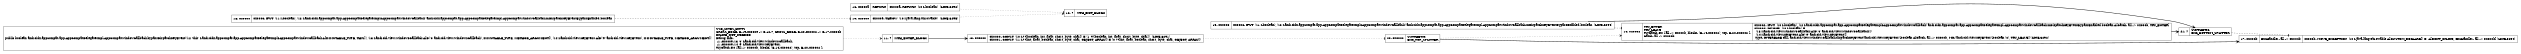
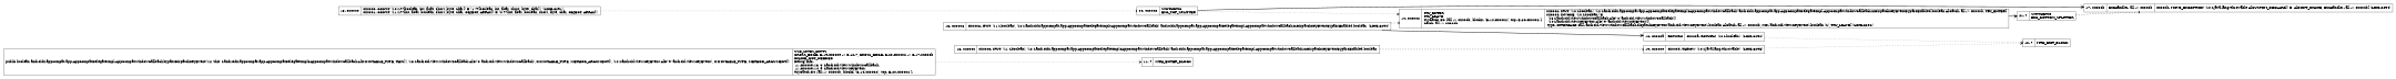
  digraph {
    rankdir=LR
    node [shape=record]
    edge [arrowhead=vee style=dotted]
    n1 [label="{11\:\ ?|MTH_ENTER_BLOCK\l}"]
    n2 [label="{13\:\ 0x0000|0x0000: CONST  (r0 I:??[boolean, int, float, short, byte, char]) = (1 ??[boolean, int, float, short, byte, char])  (LINE:3291)\l0x0001: CONST  (r1 I:??[int, float, boolean, short, byte, char, OBJECT, ARRAY]) = (0 ??[int, float, boolean, short, byte, char, OBJECT, ARRAY]) \l}"]
    n3 [label="{20\:\ 0x0002|SYNTHETIC\lEXC_TOP_SPLITTER\l}"]
    n4 [label="{14\:\ 0x0002|TRY_ENTER\lTRY_LEAVE\lTryCatch #0 \{all \-\> 0x000b, blocks: (B:14:0x0002), top: B:20:0x0002 \}\lCatch: all \-\> 0x000b\l|0x0002: IPUT  (r0 I:boolean), (r2 I:androidx.appcompat.app.AppCompatDelegateImpl$AppCompatWindowCallback) androidx.appcompat.app.AppCompatDelegateImpl.AppCompatWindowCallback.mDispatchKeyEventBypassEnabled boolean A[Catch: all \-\> 0x000b, TRY_ENTER]\l0x0004: INVOKE  (r0 I:boolean) = \l  (r3 I:android.view.Window$Callback A[D('c' android.view.Window$Callback)])\l  (r4 I:android.view.KeyEvent A[D('e' android.view.KeyEvent)])\l type: INTERFACE call: android.view.Window.Callback.dispatchKeyEvent(android.view.KeyEvent):boolean A[Catch: all \-\> 0x000b, MD:(android.view.KeyEvent):boolean (c), TRY_LEAVE] (LINE:3292)\l}"]
    n5 [label="{17\:\ 0x000b|ExcHandler: all \-\> 0x000b\l|0x000b: MOVE_EXCEPTION  (r0 I:java.lang.Throwable A[CUSTOM_DECLARE]) =  A[DONT_INLINE, ExcHandler: all \-\> 0x000b] (LINE:3294)\l}"]
    n6 [label="{21\:\ ?|SYNTHETIC\lEXC_BOTTOM_SPLITTER\l}"]
    n7 [label="{15\:\ 0x0008|0x0008: IPUT  (r1 I:boolean), (r2 I:androidx.appcompat.app.AppCompatDelegateImpl$AppCompatWindowCallback) androidx.appcompat.app.AppCompatDelegateImpl.AppCompatWindowCallback.mDispatchKeyEventBypassEnabled boolean  (LINE:3294)\l}"]
    n8 [label="{16\:\ 0x000a|RETURN\l|0x000a: RETURN  (r0 I:boolean)  (LINE:3292)\l}"]
    n9 [label="{12\:\ ?|MTH_EXIT_BLOCK\l}"]
    n10 [label="{18\:\ 0x000c|0x000c: IPUT  (r1 I:boolean), (r2 I:androidx.appcompat.app.AppCompatDelegateImpl$AppCompatWindowCallback) androidx.appcompat.app.AppCompatDelegateImpl.AppCompatWindowCallback.mDispatchKeyEventBypassEnabled boolean \l}"]
    n11 [label="{19\:\ 0x000e|0x000e: THROW  (r0 I:java.lang.Throwable)  (LINE:3295)\l}"]
    n12 [label="{public boolean androidx.appcompat.app.AppCompatDelegateImpl.AppCompatWindowCallback.bypassDispatchKeyEvent((r2 'this' I:androidx.appcompat.app.AppCompatDelegateImpl$AppCompatWindowCallback A[IMMUTABLE_TYPE, THIS]), (r3 I:android.view.Window$Callback A[D('c' android.view.Window$Callback), IMMUTABLE_TYPE, METHOD_ARGUMENT]), (r4 I:android.view.KeyEvent A[D('e' android.view.KeyEvent), IMMUTABLE_TYPE, METHOD_ARGUMENT]))  | USE_LINES_HINTS\lCROSS_EDGE: B:19:0x000e \-\> B:12:?, CROSS_EDGE: B:20:0x0002 \-\> B:17:0x000b\lINLINE_NOT_NEEDED\lDebug Info:\l  \-1 \-0x000e: r3 'c' Landroid\/view\/Window$Callback;\l  \-1 \-0x000e: r4 'e' Landroid\/view\/KeyEvent;\lTryCatch #0 \{all \-\> 0x000b, blocks: (B:14:0x0002), top: B:20:0x0002 \}\l}"]
-   n1 -> n2 [style=bold]
    n2 -> n3 [arrowhead=tee]
    n3 -> n4
    n3 -> n5 [style=bold]
    n4 -> n6 [style=bold]
    n6 -> n5 [arrowhead=tee style=dashed]
    n7 -> n4 [arrowhead=tee style=dashed]
-   n7 -> n6 [style=bold]
+   n7 -> n8 [style=bold]
    n8 -> n9 [arrowhead=tee]
    n10 -> n11 [arrowhead=tee style=dashed]
    n11 -> n9
    n12 -> n1
  }
